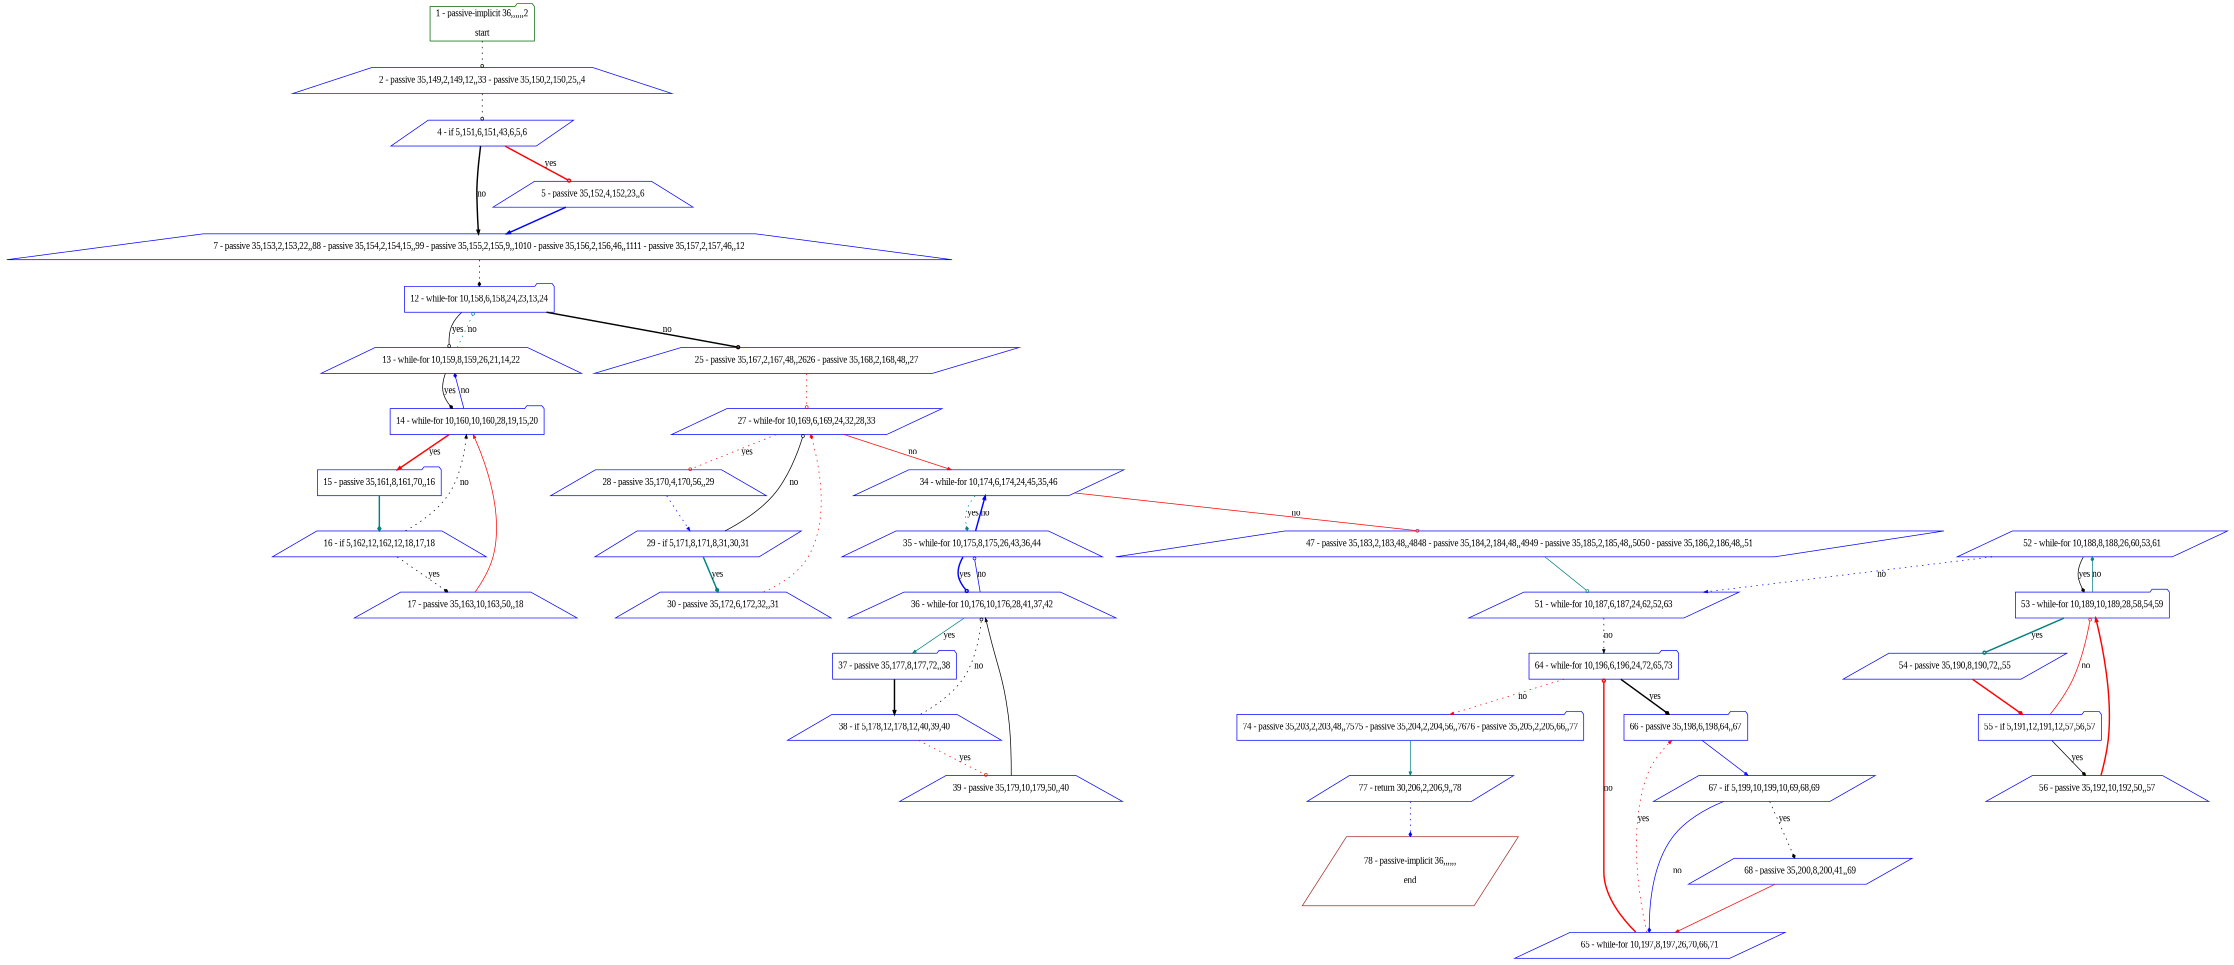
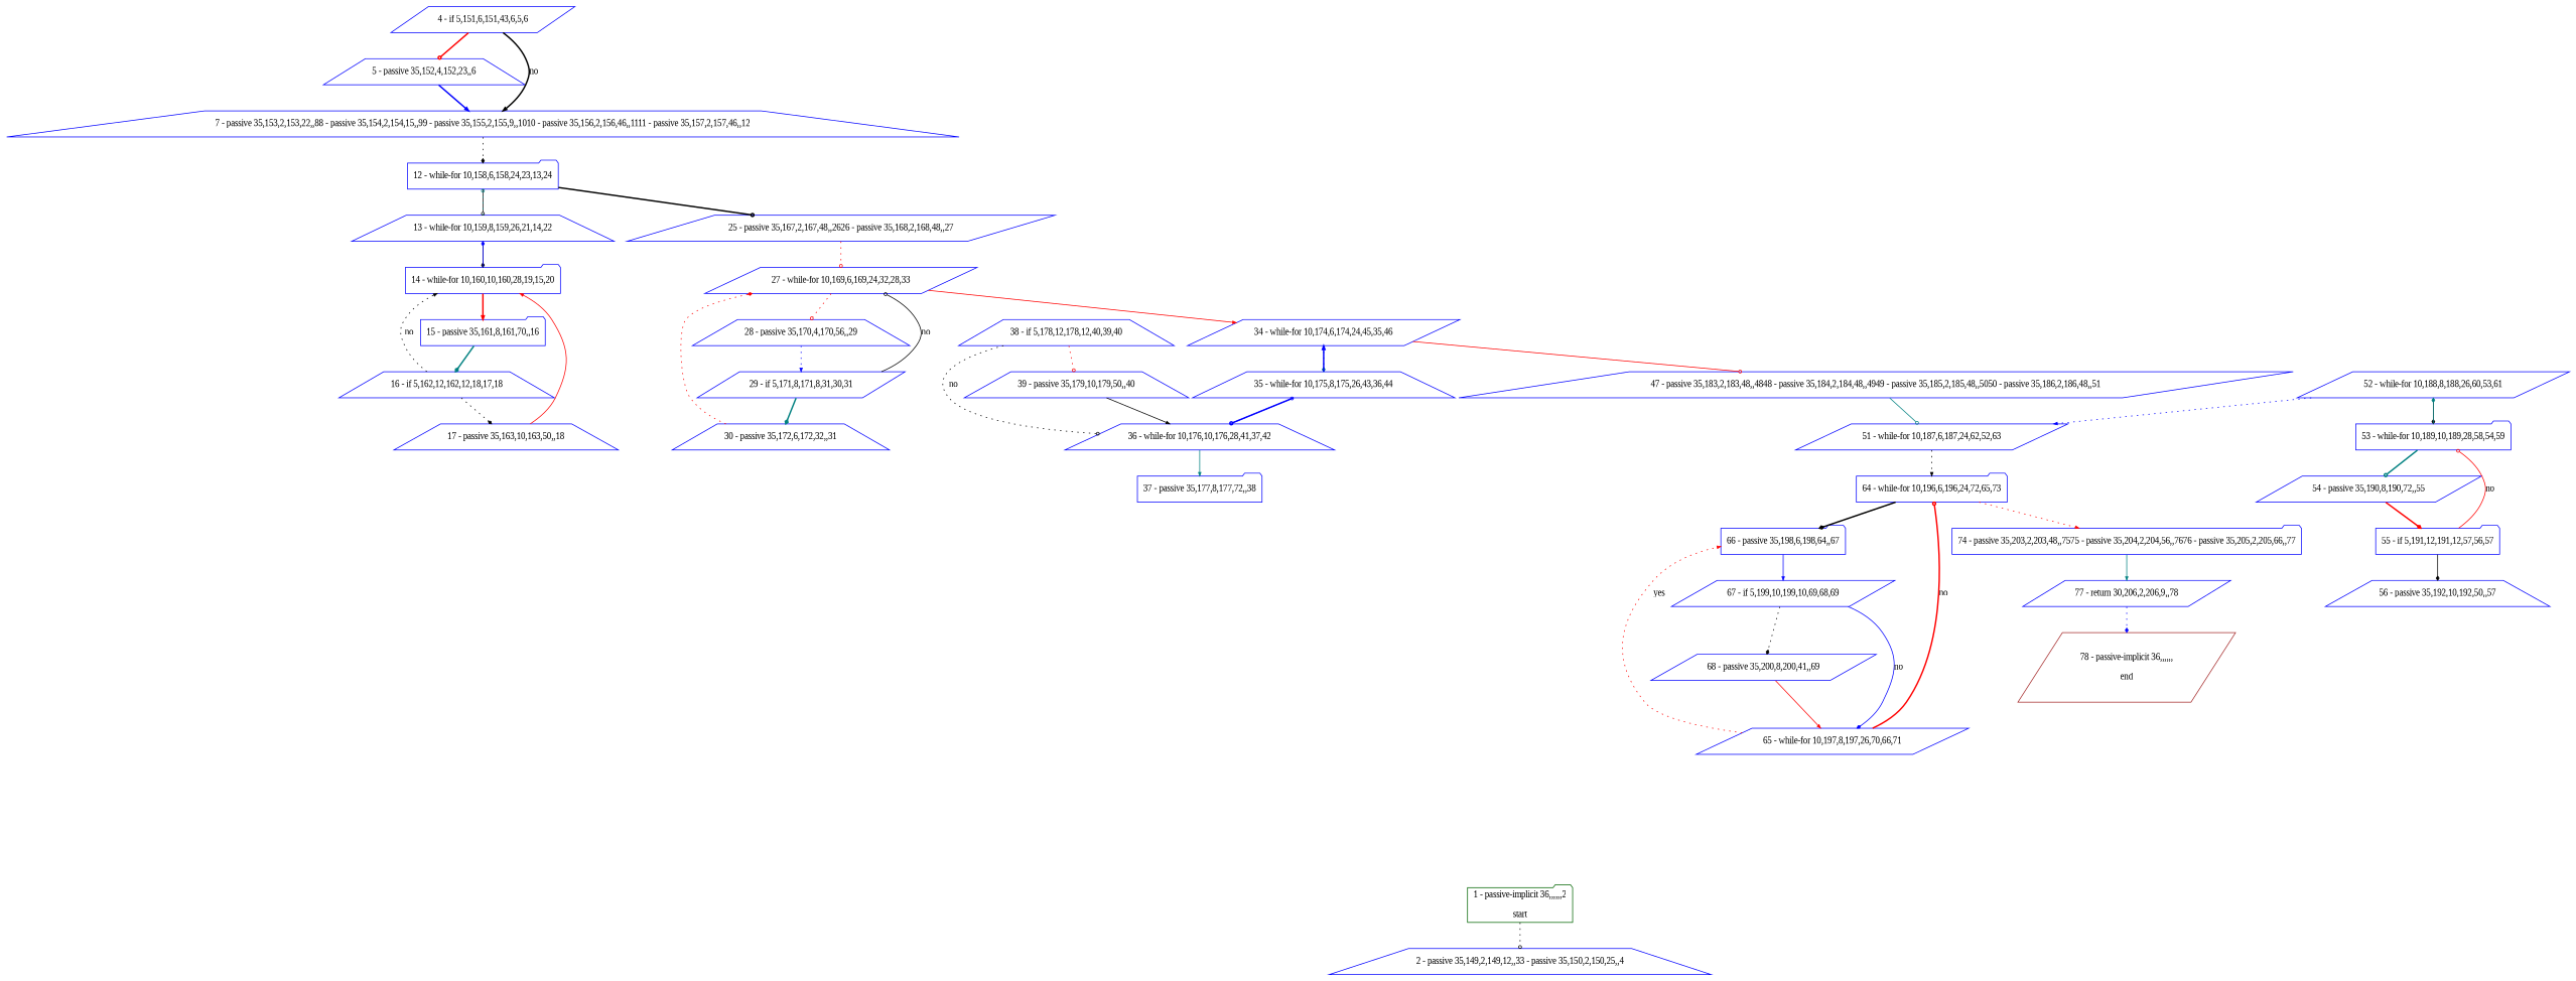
  digraph {
    bgcolor=white
    compound=true
    fillcolor="#FFFFCC"
    fontname="Liberation Serif"
    fontsize=12
    pack=true
    packmode=clust
    style="rounded,filled"
    node [color="#0000ff" compound=true fillcolor="#ffffff" fixedsize=false fontname="Liberation Serif" fontsize=12 node_initialized=no shape=parallelogram style=filled]
    edge [arrowhead=normal arrowsize=0.5 arrowtail=none color=black compound=true dir=forward fontcolor=black fontname="Liberation Serif" fontsize=12 style=dotted]
    n1 [label="2 - passive 35,149,2,149,12,,33 - passive 35,150,2,150,25,,4" shape=trapezium]
    n2 [label="4 - if 5,151,6,151,43,6,5,6"]
    n3 [label="5 - passive 35,152,4,152,23,,6" shape=trapezium]
    n4 [label="7 - passive 35,153,2,153,22,,88 - passive 35,154,2,154,15,,99 - passive 35,155,2,155,9,,1010 - passive 35,156,2,156,46,,1111 - passive 35,157,2,157,46,,12" shape=trapezium]
    n5 [color="#006400" label="1 - passive-implicit 36,,,,,,2\n\nstart" shape=folder]
    n6 [label="12 - while-for 10,158,6,158,24,23,13,24" shape=folder]
    n7 [label="13 - while-for 10,159,8,159,26,21,14,22" shape=trapezium]
    n8 [label="25 - passive 35,167,2,167,48,,2626 - passive 35,168,2,168,48,,27"]
    n9 [label="14 - while-for 10,160,10,160,28,19,15,20" shape=folder]
    n10 [label="27 - while-for 10,169,6,169,24,32,28,33"]
    n11 [label="15 - passive 35,161,8,161,70,,16" shape=folder]
    n12 [label="28 - passive 35,170,4,170,56,,29" shape=trapezium]
    n13 [label="34 - while-for 10,174,6,174,24,45,35,46"]
    n14 [label="16 - if 5,162,12,162,12,18,17,18" shape=trapezium]
    n15 [label="17 - passive 35,163,10,163,50,,18" shape=trapezium]
    n16 [label="29 - if 5,171,8,171,8,31,30,31"]
    n17 [label="35 - while-for 10,175,8,175,26,43,36,44" shape=trapezium]
    n18 [label="47 - passive 35,183,2,183,48,,4848 - passive 35,184,2,184,48,,4949 - passive 35,185,2,185,48,,5050 - passive 35,186,2,186,48,,51"]
    n19 [label="30 - passive 35,172,6,172,32,,31" shape=trapezium]
    n20 [label="36 - while-for 10,176,10,176,28,41,37,42" shape=trapezium]
    n21 [label="51 - while-for 10,187,6,187,24,62,52,63"]
    n22 [label="37 - passive 35,177,8,177,72,,38" shape=folder]
    n23 [label="64 - while-for 10,196,6,196,24,72,65,73" shape=folder]
    n24 [label="38 - if 5,178,12,178,12,40,39,40" shape=trapezium]
    n25 [label="39 - passive 35,179,10,179,50,,40" shape=trapezium]
    n26 [label="52 - while-for 10,188,8,188,26,60,53,61"]
    n27 [label="53 - while-for 10,189,10,189,28,58,54,59" shape=folder]
    n28 [label="74 - passive 35,203,2,203,48,,7575 - passive 35,204,2,204,56,,7676 - passive 35,205,2,205,66,,77" shape=folder]
    n29 [label="66 - passive 35,198,6,198,64,,67" shape=folder]
    n30 [label="54 - passive 35,190,8,190,72,,55"]
    n31 [label="65 - while-for 10,197,8,197,26,70,66,71"]
    n32 [label="77 - return 30,206,2,206,9,,78"]
    n33 [label="55 - if 5,191,12,191,12,57,56,57" shape=folder]
    n34 [label="56 - passive 35,192,10,192,50,,57" shape=trapezium]
    n35 [label="67 - if 5,199,10,199,10,69,68,69"]
    n36 [color="#a52a2a" label="78 - passive-implicit 36,,,,,,\n\nend"]
    n37 [label="68 - passive 35,200,8,200,41,,69"]
-   n1 -> n2 [arrowhead=odot]
    n2 -> n3 [arrowhead=odot color=red label=yes style=bold]
    n2 -> n4 [label=no style=bold]
    n3 -> n4 [color=blue style=bold]
    n4 -> n6 [arrowhead=diamond]
    n5 -> n1 [arrowhead=odot]
    n6 -> n7 [arrowhead=odot label=yes style=solid]
    n6 -> n8 [arrowhead=odot label=no style=bold]
    n7 -> n6 [arrowhead=odot color=teal label=no]
    n7 -> n9 [arrowhead=diamond label=yes style=solid]
    n8 -> n10 [arrowhead=odot color=red]
    n9 -> n7 [arrowhead=diamond color=blue label=no style=solid]
    n9 -> n11 [color=red label=yes style=bold]
    n10 -> n12 [arrowhead=odot color=red label=yes]
    n10 -> n13 [color=red label=no style=solid]
    n11 -> n14 [arrowhead=diamond color=teal style=bold]
    n12 -> n16 [color=blue]
    n13 -> n17 [arrowhead=diamond color=teal label=yes]
    n13 -> n18 [arrowhead=odot color=red label=no style=solid]
    n14 -> n9 [label=no]
    n14 -> n15 [arrowhead=diamond label=yes]
    n15 -> n9 [color=red style=solid]
    n16 -> n10 [arrowhead=odot label=no style=solid]
    n16 -> n19 [arrowhead=diamond color=teal label=yes style=bold]
    n17 -> n13 [color=blue label=no style=bold]
    n17 -> n20 [arrowhead=odot color=blue label=yes style=bold]
    n18 -> n21 [arrowhead=odot color=teal style=solid]
    n19 -> n10 [arrowhead=diamond color=red]
    n20 -> n17 [arrowhead=odot color=blue label=no style=solid]
    n20 -> n22 [color=teal label=yes style=solid]
    n21 -> n23 [label=no]
-   n22 -> n24 [style=bold]
    n23 -> n28 [color=red label=no]
    n23 -> n29 [arrowhead=diamond label=yes style=bold]
    n24 -> n20 [arrowhead=odot label=no]
    n24 -> n25 [arrowhead=odot color=red label=yes]
    n25 -> n20 [style=solid]
    n26 -> n21 [color=blue label=no]
    n26 -> n27 [arrowhead=diamond label=yes style=solid]
    n27 -> n26 [arrowhead=diamond color=teal label=no style=solid]
    n27 -> n30 [arrowhead=odot color=teal label=yes style=bold]
    n28 -> n32 [color=teal style=solid]
    n29 -> n35 [color=blue style=solid]
    n30 -> n33 [arrowhead=diamond color=red style=bold]
    n31 -> n23 [arrowhead=odot color=red label=no style=bold]
    n31 -> n29 [color=red label=yes]
    n32 -> n36 [arrowhead=diamond color=blue]
    n33 -> n27 [arrowhead=odot color=red label=no style=solid]
    n33 -> n34 [arrowhead=diamond label=yes style=solid]
-   n34 -> n27 [color=red style=bold]
    n35 -> n31 [arrowhead=diamond color=blue label=no style=solid]
    n35 -> n37 [arrowhead=diamond label=yes]
    n37 -> n31 [color=red style=solid]
  }
